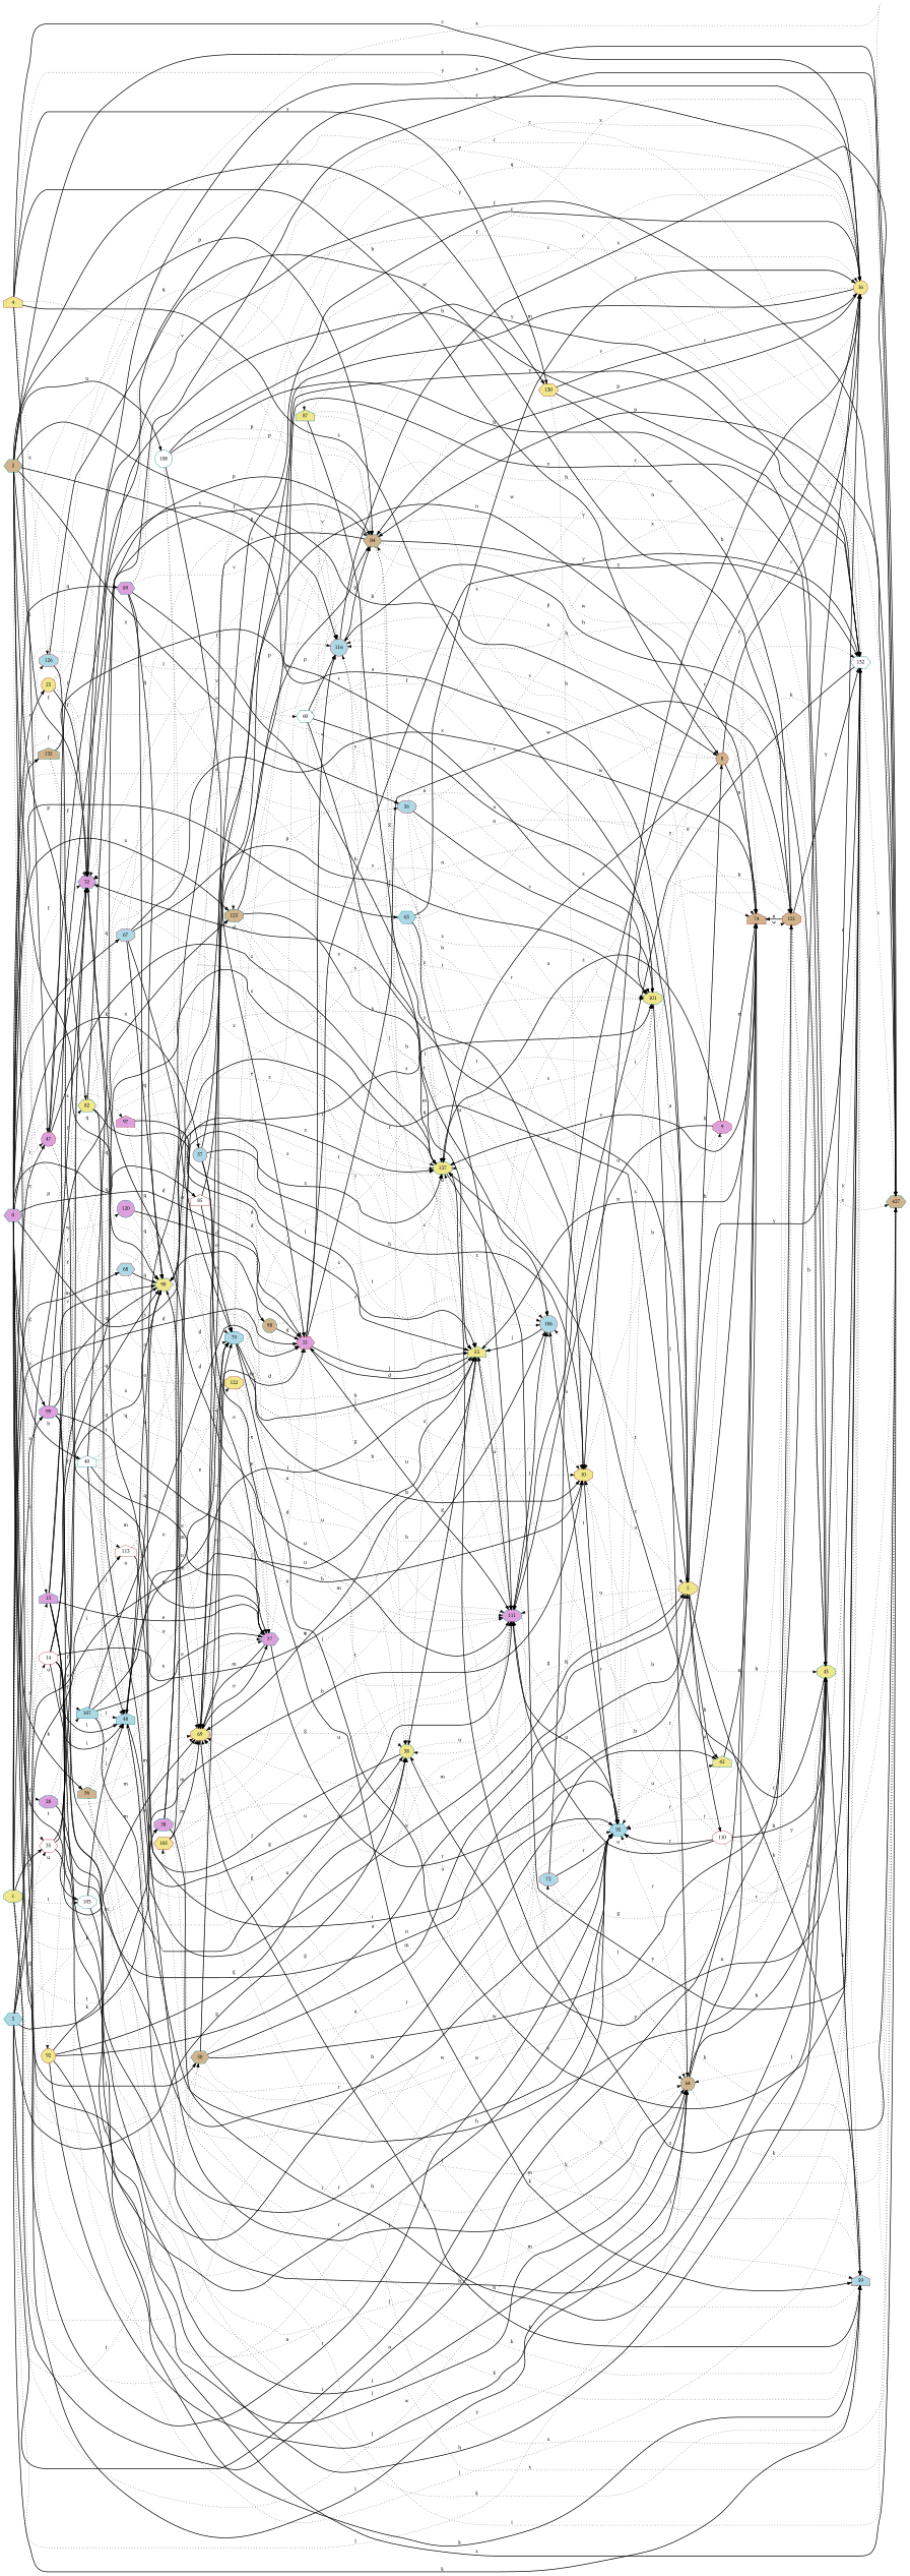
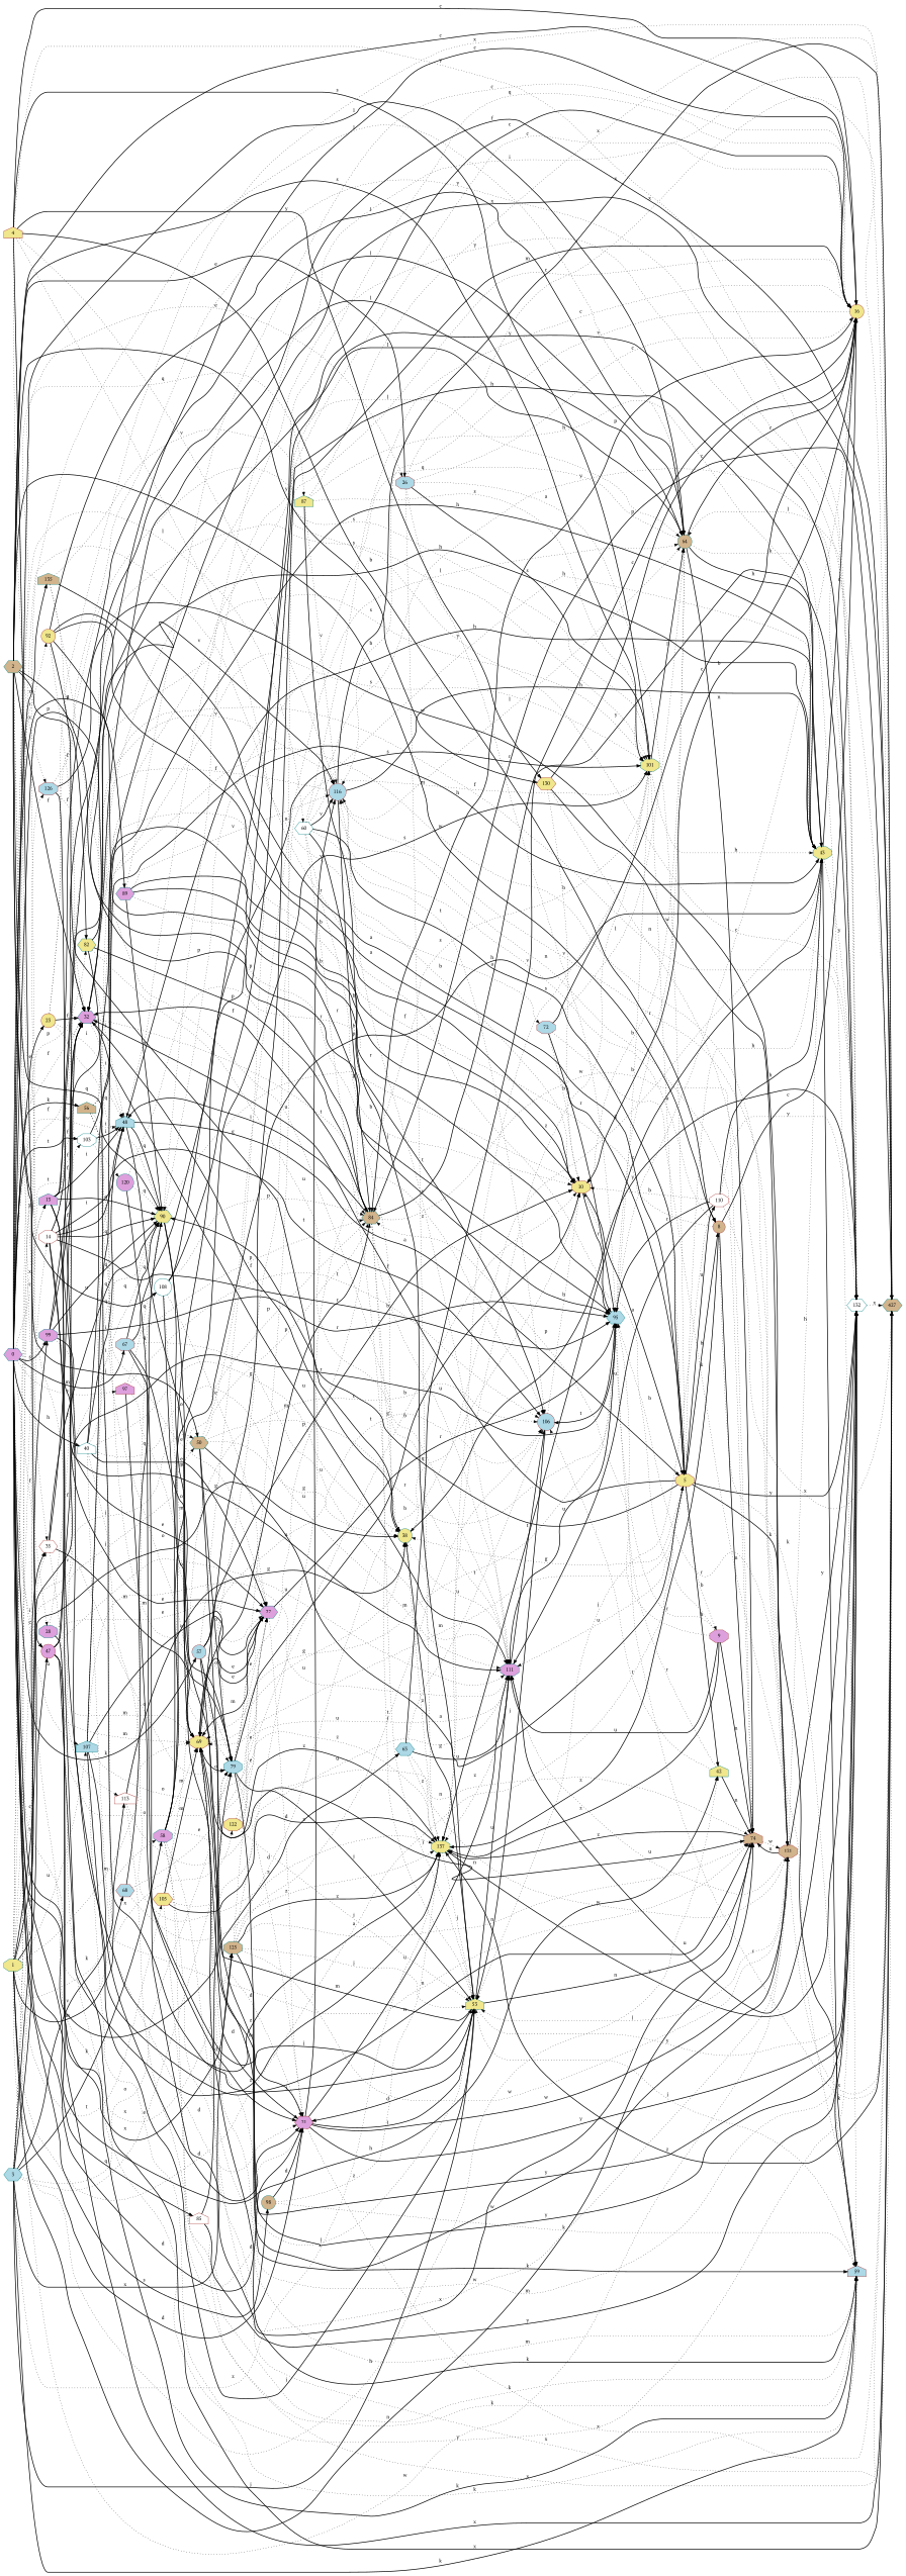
  strict digraph {
    fontname="PT Serif"
    rankdir=LR
    node [color=teal fillcolor=khaki fontname="PT Serif" shape=octagon style=filled]
    edge [fontname="PT Serif" style=dotted]
    0 [fillcolor=plum shape=hexagon]
    13 [fillcolor=plum shape=house]
    21 [color=brown fillcolor=plum shape=hexagon]
    23 [color=brown shape=circle]
    26 [color=brown fillcolor=lightblue]
    28 [fillcolor=plum]
    32 [fillcolor=plum shape=hexagon]
    40 [fillcolor=white shape=house]
    42 [shape=house]
    47 [color=brown fillcolor=plum shape=circle]
    56 [fillcolor=tan shape=house]
    57 [color=brown fillcolor=lightblue shape=circle]
    60 [fillcolor=white shape=hexagon]
    63 [fillcolor=lightblue shape=hexagon]
    64 [fillcolor=tan shape=circle]
    67 [color=brown fillcolor=lightblue]
    72 [color=brown fillcolor=lightblue]
    85 [color=brown fillcolor=white shape=house]
    87 [shape=house]
    89 [fillcolor=plum shape=hexagon]
    92 [color=brown shape=circle]
    95 [fillcolor=lightblue shape=hexagon]
    97 [color=brown fillcolor=plum shape=house]
    98 [fillcolor=tan shape=circle]
    99 [fillcolor=plum]
    103 [fillcolor=white]
    107 [fillcolor=lightblue shape=house]
    120 [fillcolor=plum shape=circle]
    122 [color=brown]
    125 [fillcolor=tan]
    135 [fillcolor=tan shape=house]
    74 [color=brown fillcolor=tan shape=house]
    90 [shape=hexagon]
    27 [fillcolor=plum shape=hexagon]
    116 [color=brown fillcolor=lightblue shape=circle]
    48 [fillcolor=lightblue shape=house]
    69 [color=brown]
    121 [color=brown fillcolor=tan]
    53 [shape=house]
    132 [fillcolor=white shape=hexagon]
    111 [fillcolor=plum]
    n42 [fillcolor=tan label=427 shape=hexagon]
    5 [color=brown]
    16 [color=brown shape=circle]
    101
    137
    59 [color=brown fillcolor=lightblue shape=house]
    106 [color=brown fillcolor=lightblue shape=circle]
    38 [shape=circle]
    79 [fillcolor=lightblue]
    43
    10 [color=brown]
    84 [fillcolor=tan shape=hexagon]
    1
    14 [color=brown fillcolor=white]
    35 [color=brown fillcolor=white shape=hexagon]
    50 [fillcolor=tan shape=hexagon]
    58 [fillcolor=plum]
    68 [color=brown fillcolor=lightblue shape=hexagon]
    82 [shape=hexagon]
    105 [color=brown shape=hexagon]
    8 [color=brown fillcolor=tan shape=circle]
    9 [color=brown fillcolor=plum]
    110 [color=brown fillcolor=white]
    2 [fillcolor=tan shape=hexagon]
    108 [fillcolor=white shape=circle]
    130 [color=brown shape=hexagon]
    3 [fillcolor=lightblue shape=hexagon]
    113 [color=brown fillcolor=white shape=house]
    126 [color=brown fillcolor=lightblue]
    4 [color=brown shape=house]
    0 -> 13 [label=c]
    0 -> 21 [label=d style=bold]
    0 -> 23 [label=e style=bold]
    0 -> 26 [label=e]
    0 -> 28 [label=f]
    0 -> 32 [label=f]
    0 -> 40 [label=h style=bold]
    0 -> 42 [label=h style=bold]
    0 -> 47 [label=i]
    0 -> 56 [label=k style=bold]
    0 -> 57 [label=k style=bold]
    0 -> 60 [label=l]
    0 -> 63 [label=l style=bold]
    0 -> 64 [label=l style=bold]
    0 -> 67 [label=m style=bold]
    0 -> 72 [label=n]
    0 -> 85 [label=q style=bold]
    0 -> 87 [label=q]
    0 -> 89 [label=q style=bold]
    0 -> 92 [label=r]
    0 -> 95 [label=r style=bold]
    0 -> 97 [label=s]
    0 -> 98 [label=s style=bold]
    0 -> 99 [label=s style=bold]
    0 -> 103 [label=t style=bold]
    0 -> 107 [label=u]
    0 -> 120 [label=w]
    0 -> 122 [label=x]
    0 -> 125 [label=x style=bold]
    0 -> 135 [label=z style=bold]
    13 -> 32 [label=f]
    13 -> 64 [label=l style=bold]
    13 -> 74 [label=n style=bold]
    13 -> 90 [label=q style=bold]
    13 -> 27 [label=e style=bold]
    13 -> 116 [label=v style=bold]
    13 -> 48 [label=i style=bold]
    21 -> 116 [label=v style=bold]
    21 -> 69 [label=m style=bold]
    21 -> 121 [label=w style=bold]
    21 -> 53 [label=j style=bold]
    21 -> 132 [label=y style=bold]
    21 -> 111 [label=u style=bold]
    21 -> n42 [label=x]
    23 -> 32 [label=f style=bold]
    23 -> 90 [label=q]
    23 -> 48 [label=i]
    23 -> 132 [label=y]
    23 -> n42 [label=x]
    26 -> 95 [label=r]
    26 -> n42 [label=x]
    26 -> 5 [label=a]
    26 -> 16 [label=c]
    26 -> 101 [label=s style=bold]
    26 -> 137 [label=z]
    28 -> 32 [label=f]
    28 -> 27 [label=e]
    28 -> 69 [label=m]
    28 -> 59 [label=k style=bold]
    32 -> 48 [label=i]
    32 -> 111 [label=u style=bold]
    32 -> 16 [label=c style=bold]
    32 -> 106 [label=t]
    40 -> 21 [label=d]
    40 -> 74 [label=n]
    40 -> 90 [label=q]
    40 -> 27 [label=e style=bold]
    40 -> 48 [label=i style=bold]
    40 -> 111 [label=u]
    40 -> n42 [label=x style=bold]
    40 -> 38 [label=g]
    42 -> 95 [label=r]
    42 -> 74 [label=n style=bold]
    42 -> 106 [label=t]
    47 -> 32 [label=f style=bold]
    47 -> 90 [label=q]
    47 -> 69 [label=m]
    47 -> 111 [label=u]
    47 -> n42 [label=x style=bold]
    47 -> 137 [label=z style=bold]
    47 -> 79 [label=o]
    47 -> 43 [label=h style=bold]
    56 -> 64 [label=l]
    56 -> 27 [label=e]
    56 -> 48 [label=i]
    56 -> 69 [label=m]
    56 -> 121 [label=w]
    56 -> 132 [label=y]
    56 -> 137 [label=z]
    57 -> 21 [label=d]
    57 -> 74 [label=n style=bold]
    57 -> 27 [label=e style=bold]
    57 -> 16 [label=c]
    57 -> 59 [label=k style=bold]
    57 -> 106 [label=t]
    57 -> 79 [label=o]
    57 -> 10 [label=b style=bold]
    60 -> 116 [label=v style=bold]
    60 -> 53 [label=j]
    60 -> 132 [label=y]
    60 -> 5 [label=a style=bold]
    60 -> 16 [label=c]
    60 -> 106 [label=t style=bold]
    60 -> 38 [label=g]
    60 -> 43 [label=h]
    60 -> 10 [label=b]
    63 -> 121 [label=w]
    63 -> 111 [label=u style=bold]
    63 -> 16 [label=c style=bold]
    63 -> 137 [label=z]
    63 -> 106 [label=t]
    64 -> 95 [label=r]
    64 -> 74 [label=n style=bold]
    64 -> 90 [label=q]
    64 -> 16 [label=c style=bold]
    64 -> 59 [label=k]
    64 -> 43 [label=h style=bold]
    64 -> 10 [label=b]
    67 -> 74 [label=x style=bold]
    67 -> 90 [label=q style=bold]
    67 -> 111 [label=u]
    67 -> 101 [label=s style=bold]
    67 -> 79 [label=o style=bold]
    67 -> 84 [label=p]
    72 -> 64 [label=l]
    72 -> 95 [label=r style=bold]
    72 -> 16 [label=c style=bold]
    72 -> 59 [label=k]
    72 -> 10 [label=b]
    85 -> 21 [label=d]
    85 -> 132 [label=y style=bold]
    85 -> 79 [label=o style=bold]
    87 -> 116 [label=v]
    87 -> 53 [label=j style=bold]
    87 -> n42 [label=x]
    87 -> 101 [label=s]
    87 -> 43 [label=h]
    89 -> 95 [label=r style=bold]
    89 -> 90 [label=q style=bold]
    89 -> 116 [label=v]
    89 -> 16 [label=c]
    89 -> 10 [label=b style=bold]
    89 -> 84 [label=p]
    92 -> 32 [label=f]
    92 -> 64 [label=l style=bold]
    92 -> 95 [label=r style=bold]
    92 -> 5 [label=a style=bold]
    92 -> 38 [label=g style=bold]
    92 -> 10 [label=b style=bold]
    95 -> 69 [label=m]
    95 -> 111 [label=u style=bold]
    95 -> 16 [label=c]
-   95 -> 101 [label=s]
+   95 -> 101 [label=b]
    95 -> 106 [label=t style=bold]
    97 -> 90 [label=q]
    97 -> 53 [label=j style=bold]
    97 -> 106 [label=t]
    97 -> 79 [label=o]
    98 -> 21 [label=d style=bold]
    98 -> 137 [label=z]
    98 -> 59 [label=k]
    99 -> 32 [label=f style=bold]
    99 -> 95 [label=r style=bold]
    99 -> 90 [label=q style=bold]
    99 -> 111 [label=u style=bold]
    99 -> 79 [label=o]
    99 -> 10 [label=b style=bold]
    103 -> 48 [label=i style=bold]
    103 -> 79 [label=o]
    103 -> 43 [label=h style=bold]
    107 -> 21 [label=d style=bold]
    107 -> 27 [label=e style=bold]
    107 -> 48 [label=i]
    107 -> 53 [label=j style=bold]
    107 -> 111 [label=u]
    107 -> 101 [label=s]
    107 -> 59 [label=k]
    107 -> 79 [label=o]
    107 -> 43 [label=h style=bold]
    120 -> 21 [label=d style=bold]
    120 -> 90 [label=q]
    120 -> 10 [label=b]
    122 -> 27 [label=e]
    122 -> 53 [label=j]
    122 -> 137 [label=z]
    122 -> 10 [label=b]
    125 -> 74 [label=n]
    125 -> 27 [label=e]
    125 -> 121 [label=w]
    125 -> 53 [label=j]
    125 -> 132 [label=y style=bold]
    125 -> 101 [label=s]
    125 -> 137 [label=z style=bold]
    125 -> 106 [label=t]
    125 -> 10 [label=b]
    135 -> 32 [label=f]
    135 -> 111 [label=u]
    135 -> 5 [label=a style=bold]
    135 -> 101 [label=s]
    74 -> 121 [label=w]
    74 -> 137 [label=z style=bold]
    90 -> 69 [label=m style=bold]
    90 -> 137 [label=z style=bold]
    90 -> 10 [label=b]
    27 -> 21 [label=d]
    27 -> 95 [label=r style=bold]
    27 -> 69 [label=m style=bold]
    116 -> 32 [label=f]
    116 -> 64 [label=l]
    116 -> 74 [label=n]
    116 -> n42 [label=x style=bold]
    116 -> 106 [label=t]
    116 -> 43 [label=h style=bold]
    116 -> 84 [label=p style=bold]
    48 -> 90 [label=q style=bold]
    48 -> 5 [label=a style=bold]
    48 -> 79 [label=o style=bold]
    48 -> 43 [label=h style=bold]
    69 -> 27 [label=e style=bold]
    69 -> n42 [label=x]
    69 -> 59 [label=k style=bold]
    69 -> 38 [label=g]
    69 -> 79 [label=o style=bold]
    121 -> 95 [label=r]
    121 -> 74 [label=n style=bold]
    121 -> 53 [label=j]
    121 -> 132 [label=y style=bold]
    121 -> 111 [label=u]
    121 -> n42 [label=x]
    121 -> 43 [label=h]
    53 -> 21 [label=d style=bold]
    53 -> 74 [label=n style=bold]
    53 -> 69 [label=m style=bold]
    53 -> 132 [label=y]
    53 -> 111 [label=u style=bold]
    53 -> 38 [label=g style=bold]
    132 -> 32 [label=f]
    132 -> 69 [label=m]
    132 -> 111 [label=u style=bold]
    132 -> n42 [label=x]
    111 -> 116 [label=v]
    111 -> 137 [label=z]
    111 -> 106 [label=t style=bold]
    n42 -> 32 [label=f style=bold]
    n42 -> 64 [label=l]
    n42 -> 95 [label=r]
    n42 -> 48 [label=i]
    n42 -> 137 [label=z style=bold]
    n42 -> 84 [label=p style=bold]
    5 -> 32 [label=f style=bold]
    5 -> 42 [label=h style=bold]
    5 -> 90 [label=q style=bold]
    5 -> 69 [label=m]
    5 -> 132 [label=y style=bold]
    5 -> 111 [label=u]
    5 -> 59 [label=k style=bold]
    5 -> 38 [label=g]
    5 -> 43 [label=h]
    5 -> 8 [label=b style=bold]
    5 -> 9 [label=b]
    5 -> 110 [label=u style=bold]
    16 -> 90 [label=q]
    16 -> 116 [label=v]
    16 -> 69 [label=m style=bold]
    16 -> 10 [label=b style=bold]
    16 -> 84 [label=p style=bold]
    101 -> 64 [label=l style=bold]
-   101 -> 116 [label=v]
+   121 -> 116 [label=v]
    101 -> 69 [label=m]
    101 -> 5 [label=a]
    101 -> 137 [label=z]
    101 -> 43 [label=h]
    137 -> 53 [label=j]
    137 -> 132 [label=y style=bold]
    137 -> 101 [label=s]
    59 -> 69 [label=m]
    59 -> 53 [label=j]
    106 -> 53 [label=j style=bold]
    106 -> 10 [label=b]
    38 -> 32 [label=f style=bold]
    38 -> 132 [label=y style=bold]
    38 -> 111 [label=u]
    38 -> 137 [label=z]
    79 -> 21 [label=d]
    79 -> 27 [label=e]
    79 -> 53 [label=j style=bold]
    79 -> 132 [label=y style=bold]
    79 -> 16 [label=c]
    79 -> 10 [label=b style=bold]
    79 -> 84 [label=p]
    43 -> 132 [label=y]
    43 -> 16 [label=c style=bold]
    43 -> 137 [label=z style=bold]
    43 -> 59 [label=k style=bold]
    43 -> 38 [label=g]
    10 -> 95 [label=r style=bold]
-   10 -> 5 [label=a]
+   10 -> 5 [label=a style=bold]
    84 -> 32 [label=f style=bold]
    84 -> 48 [label=i style=bold]
    84 -> 69 [label=m style=bold]
    84 -> 121 [label=w]
    84 -> 53 [label=j]
    84 -> 132 [label=y style=bold]
    84 -> 111 [label=u]
    84 -> 38 [label=g]
    1 -> 13 [label=c]
    1 -> 21 [label=d style=bold]
    1 -> 32 [label=f]
    1 -> 42 [label=h]
    1 -> 47 [label=i style=bold]
    1 -> 99 [label=s style=bold]
    1 -> 103 [label=t]
    1 -> 107 [label=u]
    1 -> 74 [label=n style=bold]
    1 -> 69 [label=m]
    1 -> 121 [label=w]
    1 -> 5 [label=a]
    1 -> 14 [label=c]
    1 -> 35 [label=g style=bold]
    1 -> 50 [label=j]
    1 -> 58 [label=k]
    1 -> 68 [label=m style=bold]
    1 -> 82 [label=p]
    1 -> 105 [label=t]
    14 -> 32 [label=f]
    14 -> 64 [label=l style=bold]
    14 -> 95 [label=r style=bold]
    14 -> 90 [label=q style=bold]
    14 -> 48 [label=i style=bold]
    14 -> n42 [label=x style=bold]
    14 -> 101 [label=s]
    14 -> 137 [label=z style=bold]
    14 -> 106 [label=t style=bold]
    35 -> 32 [label=f style=bold]
    35 -> 90 [label=q style=bold]
    35 -> 69 [label=m style=bold]
-   35 -> 132 [label=j]
+   35 -> 132 [label=y]
    50 -> 64 [label=l]
    50 -> 95 [label=r]
    50 -> 121 [label=w style=bold]
    50 -> 5 [label=a style=bold]
    50 -> 38 [label=g]
    50 -> 79 [label=o style=bold]
    50 -> 84 [label=p]
    58 -> 69 [label=m]
    58 -> 121 [label=w]
    58 -> 53 [label=j]
    58 -> 111 [label=u]
    58 -> n42 [label=x]
    58 -> 16 [label=c style=bold]
    58 -> 101 [label=s style=bold]
    58 -> 43 [label=h style=bold]
    58 -> 84 [label=p]
    68 -> 90 [label=q style=bold]
    68 -> 27 [label=e]
    68 -> 137 [label=z]
    82 -> 64 [label=l style=bold]
    82 -> 116 [label=v]
    82 -> 48 [label=i]
    82 -> 53 [label=j style=bold]
    82 -> 111 [label=u]
    82 -> 101 [label=s]
    82 -> 84 [label=p style=bold]
    105 -> 69 [label=m style=bold]
    105 -> 111 [label=u]
    105 -> 137 [label=z style=bold]
    105 -> 59 [label=k]
    105 -> 106 [label=t]
    8 -> 32 [label=f]
    8 -> 74 [label=n style=bold]
    8 -> 116 [label=v]
    8 -> 16 [label=c style=bold]
    8 -> 137 [label=z style=bold]
    8 -> 59 [label=k]
    9 -> 95 [label=r]
    9 -> 74 [label=n style=bold]
    9 -> 111 [label=u style=bold]
    9 -> 137 [label=z style=bold]
    9 -> 10 [label=b]
    9 -> 84 [label=p]
    110 -> 95 [label=r style=bold]
    110 -> 53 [label=j]
    110 -> 132 [label=y]
    110 -> 111 [label=u style=bold]
    110 -> n42 [label=x]
    110 -> 43 [label=h style=bold]
    110 -> 10 [label=b]
    2 -> 26 [label=e style=bold]
    2 -> 32 [label=f style=bold]
    2 -> 125 [label=x]
    2 -> 90 [label=q style=bold]
    2 -> 16 [label=c style=bold]
    2 -> 101 [label=s style=bold]
    2 -> 84 [label=p style=bold]
    2 -> 35 [label=g]
    2 -> 50 [label=j style=bold]
    2 -> 82 [label=p style=bold]
    2 -> 8 [label=b style=bold]
    2 -> 108 [label=u style=bold]
    2 -> 130 [label=y style=bold]
    108 -> 21 [label=d style=bold]
    108 -> 27 [label=e]
    108 -> 69 [label=m]
    108 -> 132 [label=y style=bold]
    108 -> 43 [label=h style=bold]
    108 -> 84 [label=p]
    130 -> 74 [label=n]
    130 -> 121 [label=w style=bold]
    130 -> 16 [label=c style=bold]
    130 -> 10 [label=b]
    3 -> 64 [label=l]
    3 -> 95 [label=r style=bold]
    3 -> 125 [label=x style=bold]
    3 -> 27 [label=e]
    3 -> 53 [label=j style=bold]
    3 -> 137 [label=z]
    3 -> 59 [label=k style=bold]
    3 -> 38 [label=g style=bold]
    3 -> 79 [label=o]
    3 -> 35 [label=g]
    3 -> 50 [label=j]
    3 -> 58 [label=k style=bold]
    3 -> 113 [label=v style=bold]
    3 -> 126 [label=x]
    113 -> 74 [label=n]
    113 -> 90 [label=q]
    113 -> 59 [label=k]
    113 -> 38 [label=g style=bold]
    126 -> 32 [label=f]
    126 -> 27 [label=e style=bold]
    126 -> 121 [label=w style=bold]
    126 -> 132 [label=y]
    4 -> 47 [label=i style=bold]
    4 -> 95 [label=r]
    4 -> 116 [label=v]
    4 -> 132 [label=y]
    4 -> 16 [label=c style=bold]
    4 -> 101 [label=s style=bold]
    4 -> 8 [label=b style=bold]
    4 -> 130 [label=y style=bold]
    4 -> 113 [label=v]
    4 -> 126 [label=x]
  }
